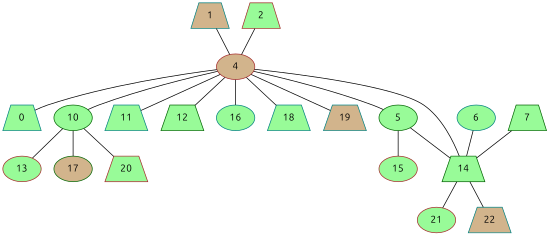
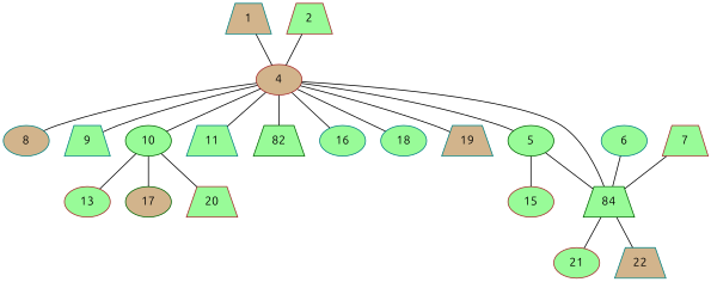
  graph {
    fontname=Ubuntu
    node [color=teal fillcolor=palegreen fontname=Ubuntu shape=trapezium style=filled]
    edge [fontname=Ubuntu weight=1.0]
    1 [fillcolor=tan]
    4 [color=brown fillcolor=tan shape=ellipse]
-   14 [color=darkgreen]
+   14 [color=darkgreen label=84]
    5 [color=darkgreen shape=ellipse]
-   9 [label=0]
+   8 [fillcolor=tan shape=ellipse]
+   9
    10 [color=darkgreen shape=ellipse]
    11
-   12 [color=darkgreen]
+   12 [color=darkgreen label=82]
    16 [shape=ellipse]
-   18
+   18 [shape=ellipse]
    19 [fillcolor=tan]
    2 [color=brown]
    21 [color=brown shape=ellipse]
    22 [fillcolor=tan]
    15 [color=brown shape=ellipse]
    13 [color=brown shape=ellipse]
    17 [color=darkgreen fillcolor=tan shape=ellipse]
    20 [color=brown]
    6 [shape=ellipse]
-   7 [color=darkgreen]
+   7 [color=brown]
    1 -- 4
    4 -- 14
    4 -- 5
+   4 -- 8 [weight=2.0]
    4 -- 9
    4 -- 10
    4 -- 11
    4 -- 12
    4 -- 16
    4 -- 18
    4 -- 19
    14 -- 21
    14 -- 22
    5 -- 14
    5 -- 15
    10 -- 13
    10 -- 17
    10 -- 20
    2 -- 4
    6 -- 14
    7 -- 14
  }
